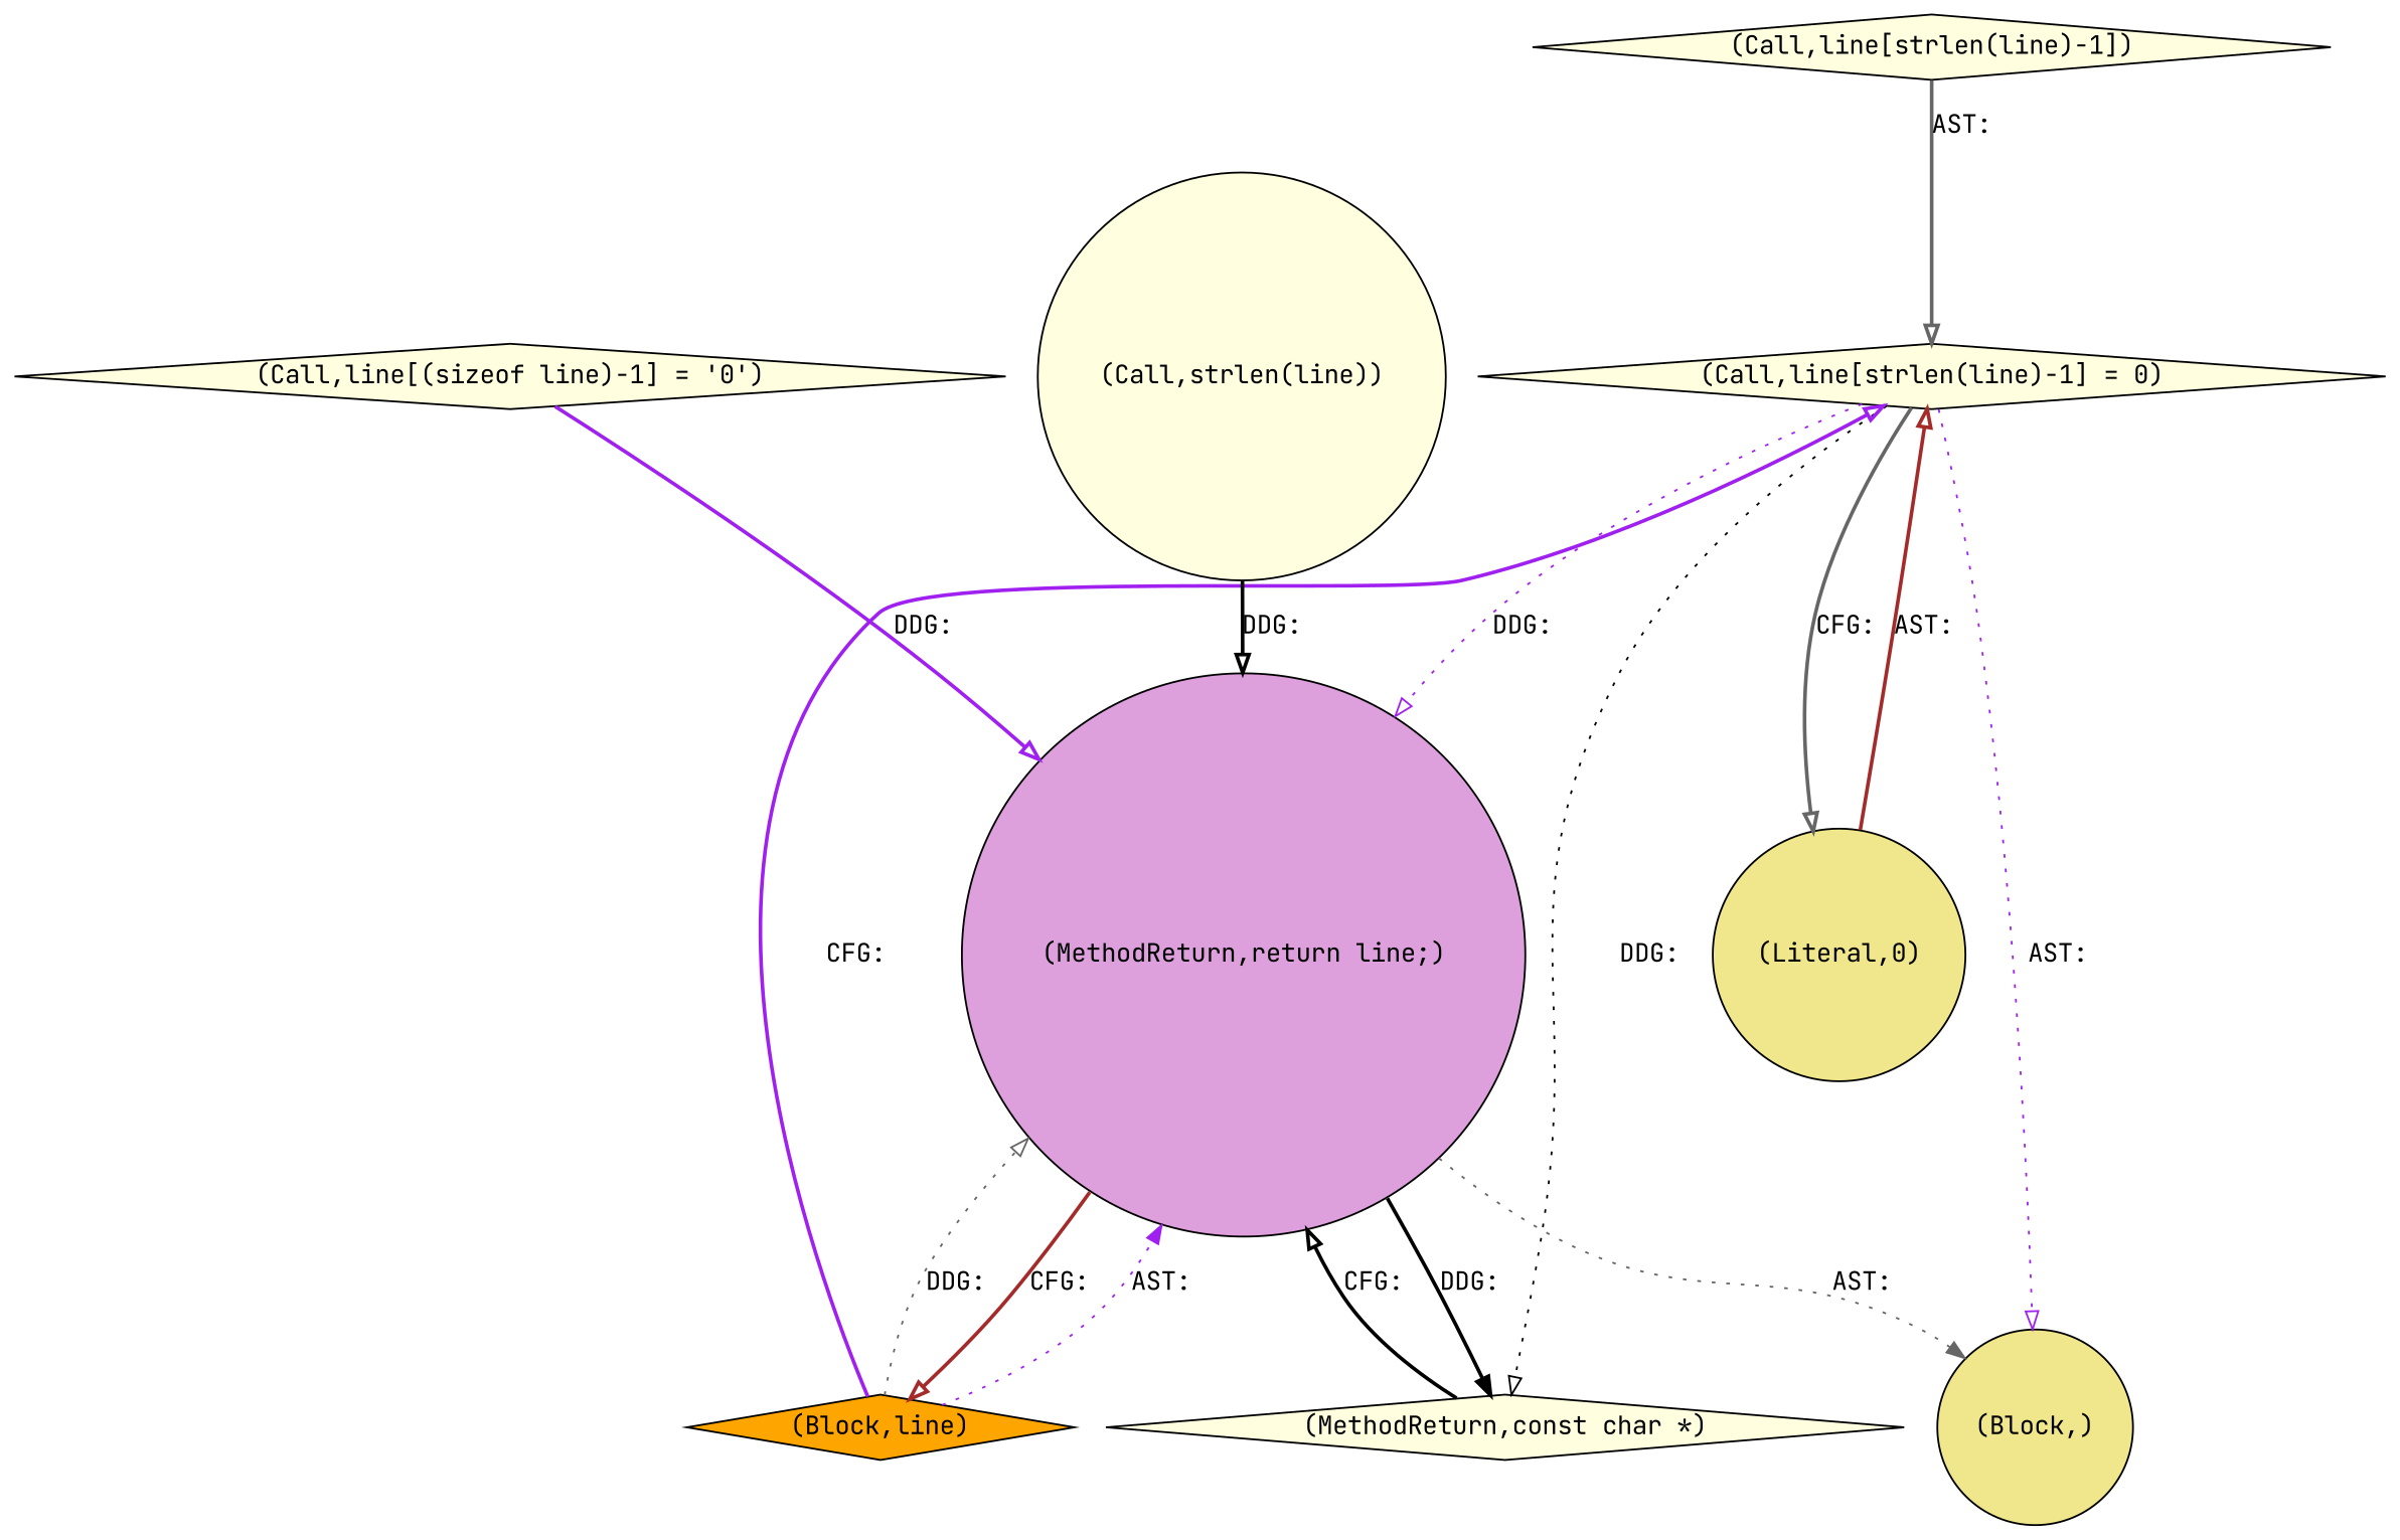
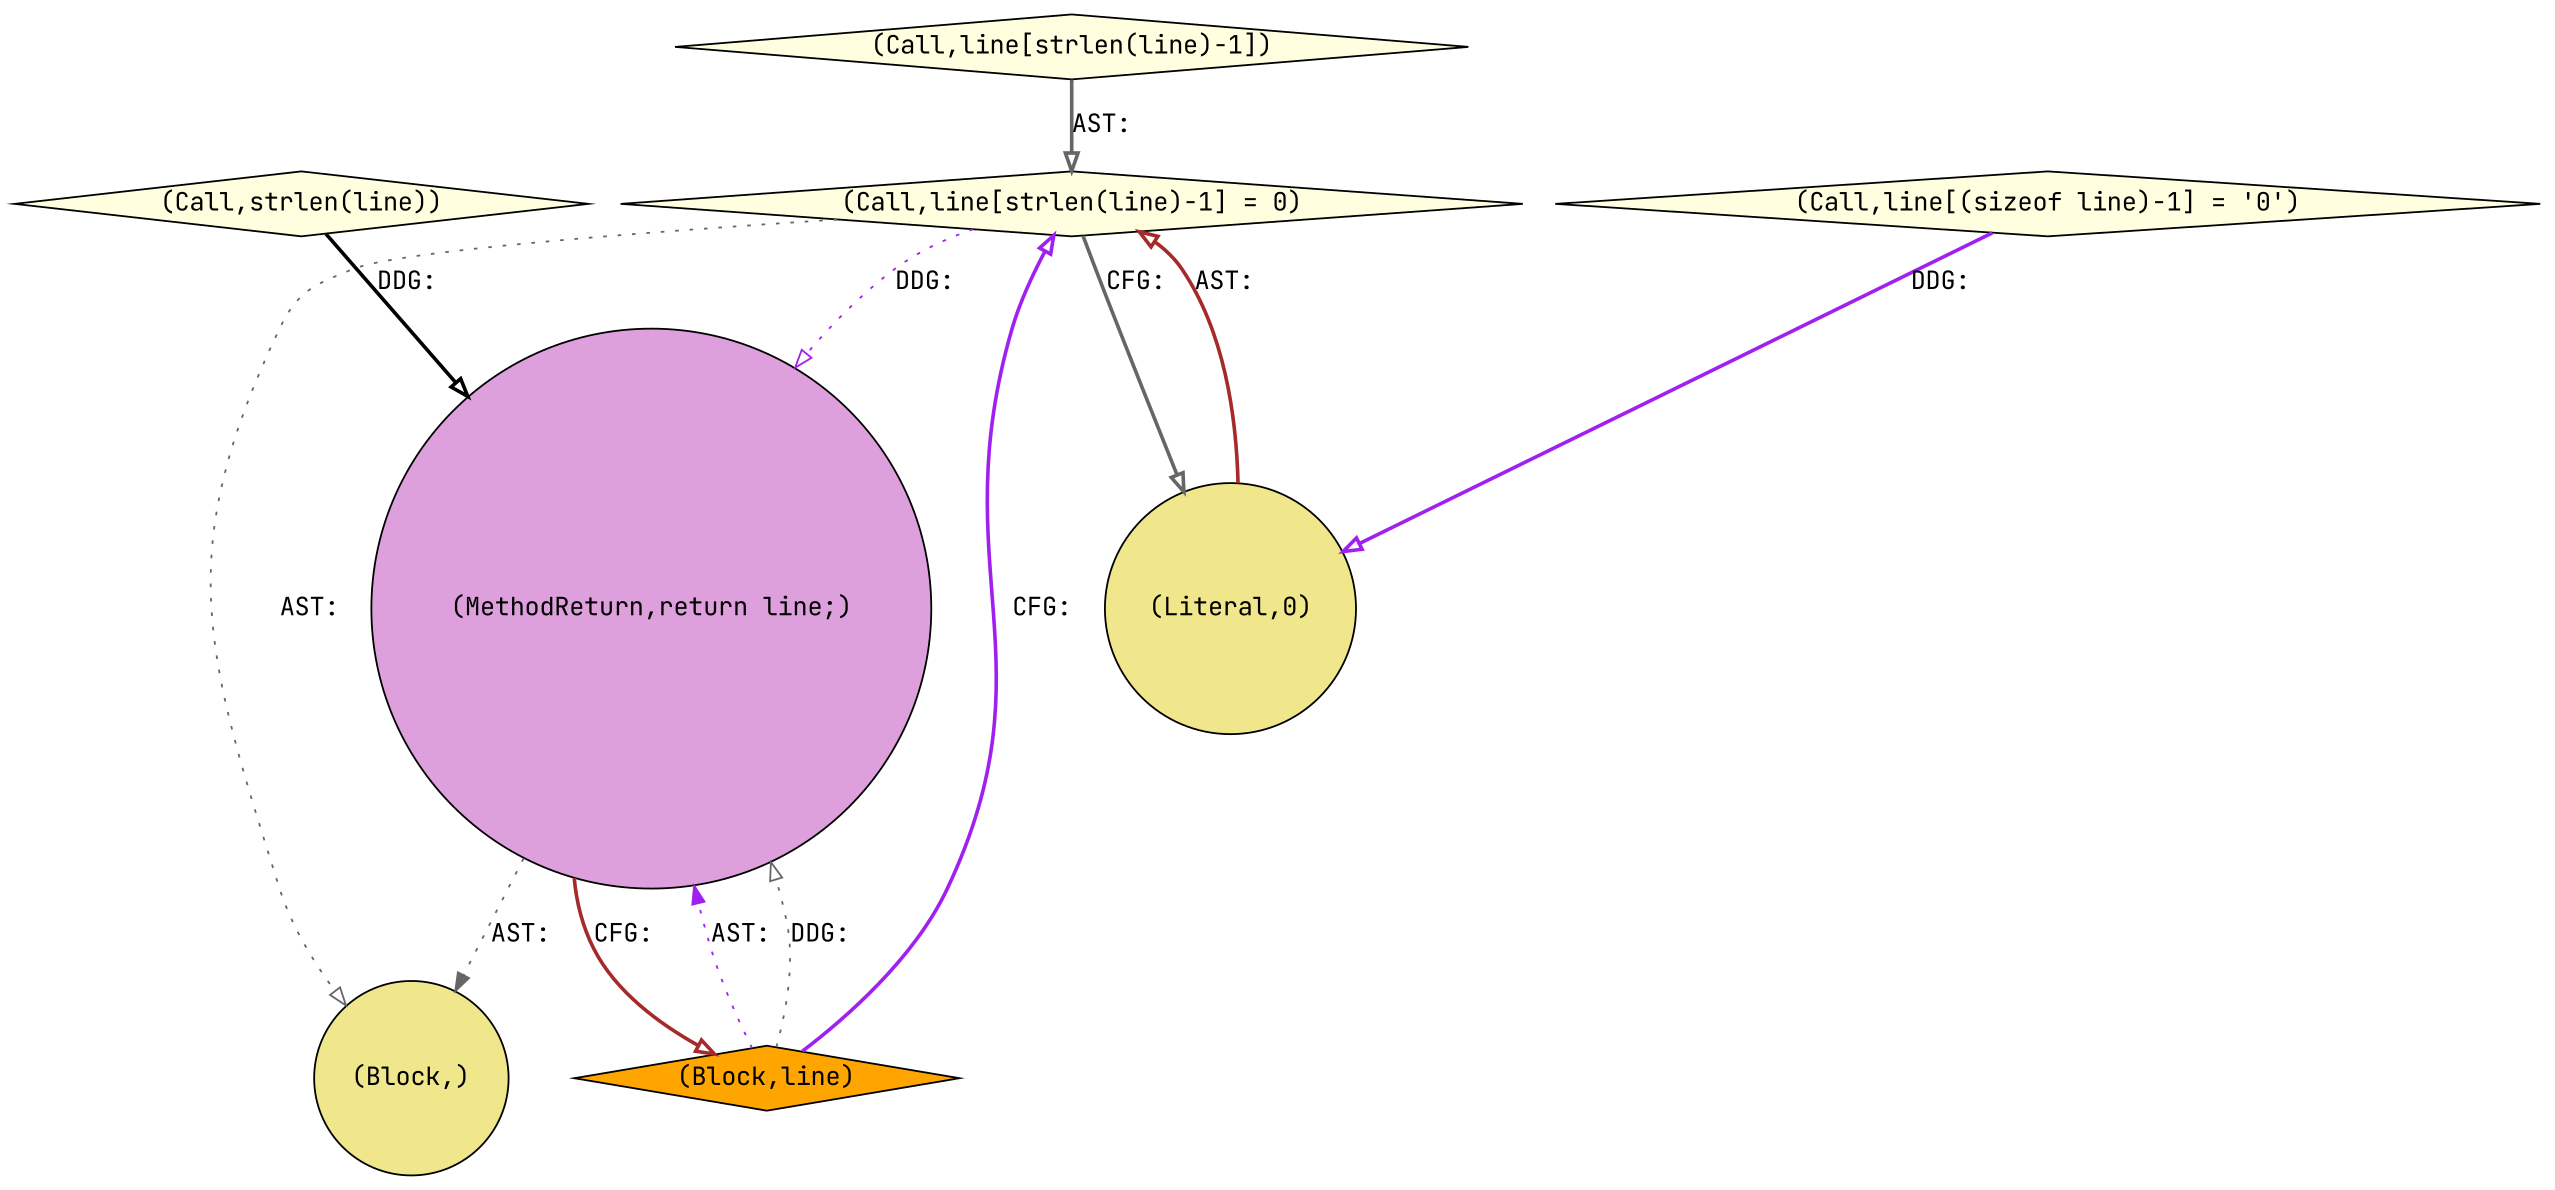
  digraph {
    fontname="JetBrains Mono"
    node [fillcolor=lightyellow fontname="JetBrains Mono" shape=diamond style=filled]
    edge [arrowhead=onormal color=purple fontname="JetBrains Mono" style=bold]
    n1 [label="(Call,line[strlen(line)-1] = 0)"]
    n2 [fillcolor=plum label="(MethodReturn,return line;)" shape=circle]
    n3 [fillcolor=khaki label="(Literal,0)" shape=circle]
-   n4 [label="(MethodReturn,const char *)"]
    n5 [fillcolor=khaki label="(Block,)" shape=circle]
    n6 [fillcolor=orange label="(Block,line)"]
    n7 [label="(Call,line[(sizeof line)-1] = '\0')"]
    n8 [label="(Call,line[strlen(line)-1])"]
-   n9 [label="(Call,strlen(line))" shape=circle]
+   n9 [label="(Call,strlen(line))"]
    n1 -> n2 [label="DDG: " style=dotted]
    n1 -> n3 [color=gray40 label="CFG: "]
-   n1 -> n4 [color=black label="DDG: " style=dotted]
-   n1 -> n5 [label="AST: " style=dotted]
-   n2 -> n4 [arrowhead=normal color=black label="DDG: "]
+   n1 -> n5 [color=gray40 label="AST: " style=dotted]
    n2 -> n5 [arrowhead=normal color=gray40 label="AST: " style=dotted]
    n2 -> n6 [color=brown label="CFG: "]
    n3 -> n1 [color=brown label="AST: "]
-   n4 -> n2 [color=black label="CFG: "]
    n6 -> n1 [label="CFG: "]
    n6 -> n2 [arrowhead=normal label="AST: " style=dotted]
    n6 -> n2 [color=gray40 label="DDG: " style=dotted]
-   n7 -> n2 [label="DDG: "]
+   n7 -> n3 [label="DDG: "]
    n8 -> n1 [color=gray40 label="AST: "]
    n9 -> n2 [color=black label="DDG: "]
  }
